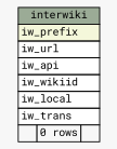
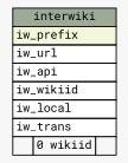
  digraph {
    bgcolor="#f7f7f7"
    fontname="Roboto Mono"
    fontsize=11
    nodesep=0.18
    rankdir=RL
    ranksep=0.46
-   n1 [fontname="Roboto Mono" fontsize=11 label=<     <TABLE BORDER="0" CELLBORDER="1" CELLSPACING="0" BGCOLOR="#ffffff">       <TR><TD COLSPAN="3" BGCOLOR="#9bab96" ALIGN="CENTER">interwiki</TD></TR>       <TR><TD PORT="iw_prefix" COLSPAN="3" BGCOLOR="#f4f7da" ALIGN="LEFT">iw_prefix</TD></TR>       <TR><TD PORT="iw_url" COLSPAN="3" ALIGN="LEFT">iw_url</TD></TR>       <TR><TD PORT="iw_api" COLSPAN="3" ALIGN="LEFT">iw_api</TD></TR>       <TR><TD PORT="iw_wikiid" COLSPAN="3" ALIGN="LEFT">iw_wikiid</TD></TR>       <TR><TD PORT="iw_local" COLSPAN="3" ALIGN="LEFT">iw_local</TD></TR>       <TR><TD PORT="iw_trans" COLSPAN="3" ALIGN="LEFT">iw_trans</TD></TR>       <TR><TD ALIGN="LEFT" BGCOLOR="#f7f7f7">  </TD><TD ALIGN="RIGHT" BGCOLOR="#f7f7f7">0 rows</TD><TD ALIGN="RIGHT" BGCOLOR="#f7f7f7">  </TD></TR>     </TABLE>> shape=plaintext]
+   n1 [fontname="Roboto Mono" fontsize=11 label=<     <TABLE BORDER="0" CELLBORDER="1" CELLSPACING="0" BGCOLOR="#ffffff">       <TR><TD COLSPAN="3" BGCOLOR="#9bab96" ALIGN="CENTER">interwiki</TD></TR>       <TR><TD PORT="iw_prefix" COLSPAN="3" BGCOLOR="#f4f7da" ALIGN="LEFT">iw_prefix</TD></TR>       <TR><TD PORT="iw_url" COLSPAN="3" ALIGN="LEFT">iw_url</TD></TR>       <TR><TD PORT="iw_api" COLSPAN="3" ALIGN="LEFT">iw_api</TD></TR>       <TR><TD PORT="iw_wikiid" COLSPAN="3" ALIGN="LEFT">iw_wikiid</TD></TR>       <TR><TD PORT="iw_local" COLSPAN="3" ALIGN="LEFT">iw_local</TD></TR>       <TR><TD PORT="iw_trans" COLSPAN="3" ALIGN="LEFT">iw_trans</TD></TR>       <TR><TD ALIGN="LEFT" BGCOLOR="#f7f7f7">  </TD><TD ALIGN="RIGHT" BGCOLOR="#f7f7f7">0 wikiid</TD><TD ALIGN="RIGHT" BGCOLOR="#f7f7f7">  </TD></TR>     </TABLE>> shape=plaintext]
  }
